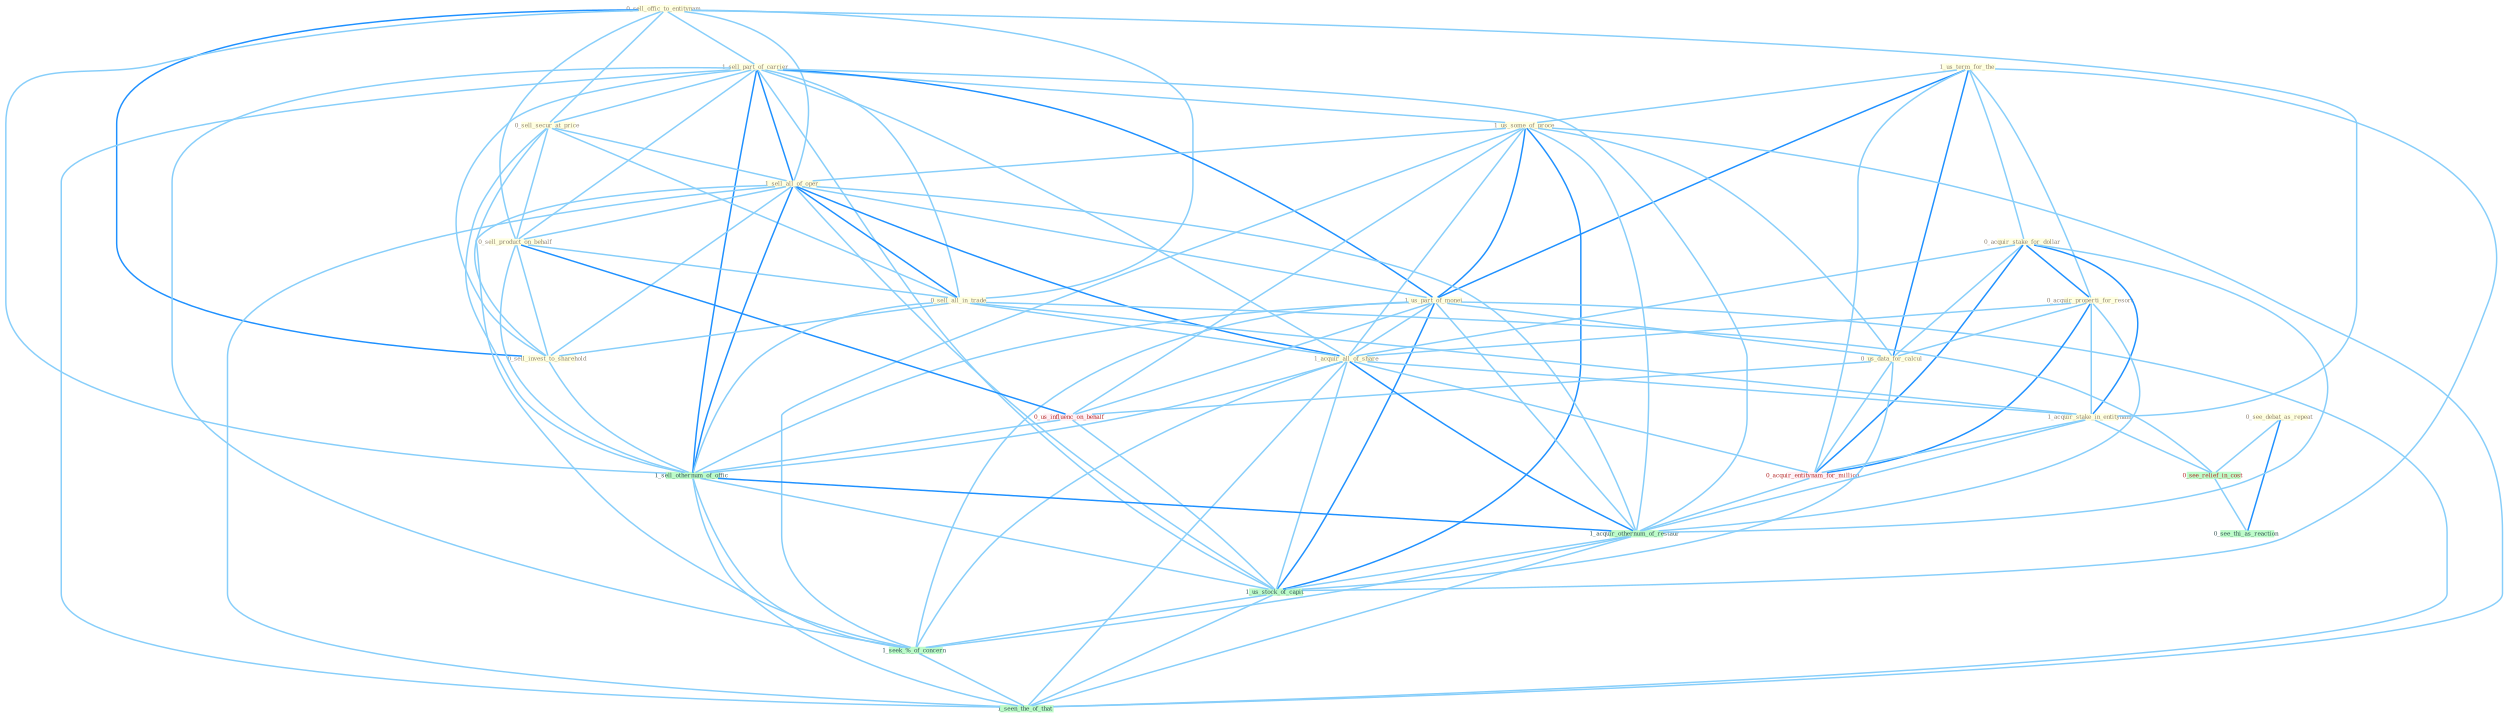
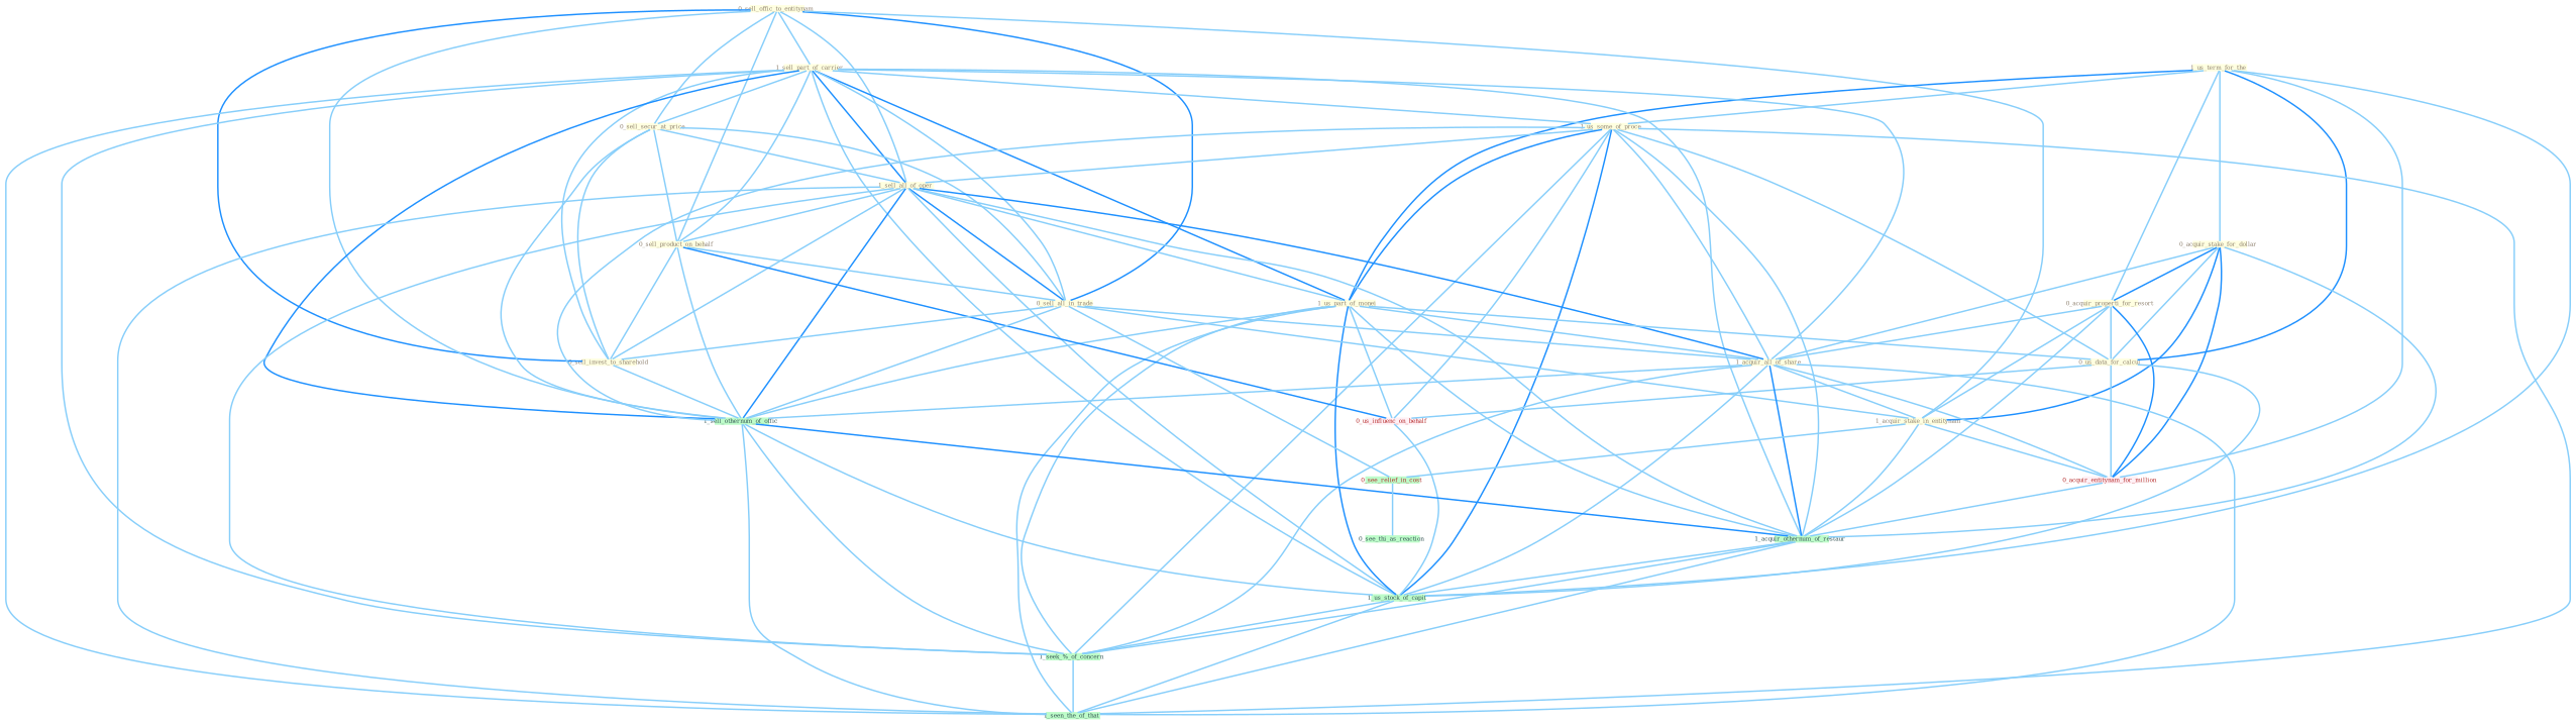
  graph {
    node [color="#ffffe0" fixedsize=true fontcolor="#8b7d6b" fontsize=4 shape=polygon style=filled]
    edge [color="#87cefa" w=1]
    "0_sell_offic_to_entitynam " [height=.06 width=.5]
-   "0_see_debat_as_repeat " [height=.06 width=.5]
    "1_us_term_for_the " [height=.06 width=.5]
    "1_sell_part_of_carrier " [height=.06 width=.5]
    "0_sell_secur_at_price " [height=.06 width=.5]
    "1_us_some_of_proce " [height=.06 width=.5]
    "1_sell_all_of_oper " [height=.06 width=.5]
    "1_us_part_of_monei " [height=.06 width=.5]
    "0_acquir_stake_for_dollar " [height=.06 width=.5]
    "0_acquir_properti_for_resort " [height=.06 width=.5]
    "0_sell_product_on_behalf " [height=.06 width=.5]
    "0_sell_all_in_trade " [height=.06 width=.5]
    "0_sell_invest_to_sharehold " [height=.06 width=.5]
    "0_us_data_for_calcul " [height=.06 width=.5]
    "1_acquir_all_of_share " [height=.06 width=.5]
    "1_acquir_stake_in_entitynam " [height=.06 width=.5]
    "0_acquir_entitynam_for_million " [color="#fff0f5" fontcolor="#b22222" height=.06 width=.5]
    "0_us_influenc_on_behalf " [color="#fff0f5" fontcolor="#b22222" height=.06 width=.5]
    "1_sell_othernum_of_offic " [color="#BDFCC9" fontcolor="#2f4f4f" height=.06 width=.5]
    "0_see_relief_in_cost " [color="#BDFCC9" fontcolor="#b22222" height=.06 width=.5]
    "0_see_thi_as_reaction " [color="#BDFCC9" fontcolor="#2f4f4f" height=.06 width=.5]
    "1_us_stock_of_capit " [color="#BDFCC9" fontcolor="#2f4f4f" height=.06 width=.5]
    "1_acquir_othernum_of_restaur " [color="#BDFCC9" fontcolor="#2f4f4f" height=.06 width=.5]
    "1_seek_%_of_concern " [color="#BDFCC9" fontcolor="#2f4f4f" height=.06 width=.5]
    "1_seen_the_of_that " [color="#BDFCC9" fontcolor="#2f4f4f" height=.06 width=.5]
    subgraph sub_1 {
      "0_sell_offic_to_entitynam "
-     "0_see_debat_as_repeat "
      "1_us_term_for_the "
      "1_sell_part_of_carrier "
      "0_sell_secur_at_price "
      "1_us_some_of_proce "
      "1_sell_all_of_oper "
      "1_us_part_of_monei "
      "0_acquir_stake_for_dollar "
      "0_acquir_properti_for_resort "
      "0_sell_product_on_behalf "
      "0_sell_all_in_trade "
      "0_sell_invest_to_sharehold "
      "0_us_data_for_calcul "
      "1_acquir_all_of_share "
      "1_acquir_stake_in_entitynam "
    }
    subgraph sub_2 {
      "0_acquir_entitynam_for_million "
      "0_us_influenc_on_behalf "
    }
    "0_sell_offic_to_entitynam " -- "1_sell_part_of_carrier "
    "0_sell_offic_to_entitynam " -- "0_sell_secur_at_price "
    "0_sell_offic_to_entitynam " -- "1_sell_all_of_oper "
    "0_sell_offic_to_entitynam " -- "0_sell_product_on_behalf "
-   "0_sell_offic_to_entitynam " -- "0_sell_all_in_trade "
+   "0_sell_offic_to_entitynam " -- "0_sell_all_in_trade " [color="#1e90ff"]
    "0_sell_offic_to_entitynam " -- "0_sell_invest_to_sharehold " [color="#1e90ff" w=2]
    "0_sell_offic_to_entitynam " -- "1_acquir_stake_in_entitynam "
    "0_sell_offic_to_entitynam " -- "1_sell_othernum_of_offic "
-   "0_see_debat_as_repeat " -- "0_see_relief_in_cost "
-   "0_see_debat_as_repeat " -- "0_see_thi_as_reaction " [color="#1e90ff" w=2]
    "1_us_term_for_the " -- "1_us_some_of_proce "
    "1_us_term_for_the " -- "1_us_part_of_monei " [color="#1e90ff"]
    "1_us_term_for_the " -- "0_acquir_stake_for_dollar "
    "1_us_term_for_the " -- "0_acquir_properti_for_resort "
    "1_us_term_for_the " -- "0_us_data_for_calcul " [color="#1e90ff" w=2]
    "1_us_term_for_the " -- "0_acquir_entitynam_for_million "
    "1_us_term_for_the " -- "1_us_stock_of_capit "
    "1_sell_part_of_carrier " -- "0_sell_secur_at_price "
    "1_sell_part_of_carrier " -- "1_us_some_of_proce "
    "1_sell_part_of_carrier " -- "1_sell_all_of_oper " [color="#1e90ff" w=2]
    "1_sell_part_of_carrier " -- "1_us_part_of_monei " [color="#1e90ff" w=2]
    "1_sell_part_of_carrier " -- "0_sell_product_on_behalf "
    "1_sell_part_of_carrier " -- "0_sell_all_in_trade "
    "1_sell_part_of_carrier " -- "0_sell_invest_to_sharehold "
    "1_sell_part_of_carrier " -- "1_acquir_all_of_share "
    "1_sell_part_of_carrier " -- "1_sell_othernum_of_offic " [color="#1e90ff" w=2]
    "1_sell_part_of_carrier " -- "1_us_stock_of_capit "
    "1_sell_part_of_carrier " -- "1_acquir_othernum_of_restaur "
    "1_sell_part_of_carrier " -- "1_seek_%_of_concern "
    "1_sell_part_of_carrier " -- "1_seen_the_of_that "
    "0_sell_secur_at_price " -- "1_sell_all_of_oper "
    "0_sell_secur_at_price " -- "0_sell_product_on_behalf "
    "0_sell_secur_at_price " -- "0_sell_all_in_trade "
    "0_sell_secur_at_price " -- "0_sell_invest_to_sharehold "
    "0_sell_secur_at_price " -- "1_sell_othernum_of_offic "
    "1_us_some_of_proce " -- "1_sell_all_of_oper "
    "1_us_some_of_proce " -- "1_us_part_of_monei " [color="#1e90ff" w=2]
    "1_us_some_of_proce " -- "0_us_data_for_calcul "
    "1_us_some_of_proce " -- "1_acquir_all_of_share "
    "1_us_some_of_proce " -- "0_us_influenc_on_behalf "
-   "0_us_influenc_on_behalf " -- "1_sell_othernum_of_offic "
+   "1_us_some_of_proce " -- "1_sell_othernum_of_offic "
    "1_us_some_of_proce " -- "1_us_stock_of_capit " [color="#1e90ff" w=2]
    "1_us_some_of_proce " -- "1_acquir_othernum_of_restaur "
    "1_us_some_of_proce " -- "1_seek_%_of_concern "
    "1_us_some_of_proce " -- "1_seen_the_of_that "
    "1_sell_all_of_oper " -- "1_us_part_of_monei "
    "1_sell_all_of_oper " -- "0_sell_product_on_behalf "
    "1_sell_all_of_oper " -- "0_sell_all_in_trade " [color="#1e90ff" w=2]
    "1_sell_all_of_oper " -- "0_sell_invest_to_sharehold "
    "1_sell_all_of_oper " -- "1_acquir_all_of_share " [color="#1e90ff" w=2]
    "1_sell_all_of_oper " -- "1_sell_othernum_of_offic " [color="#1e90ff" w=2]
    "1_sell_all_of_oper " -- "1_us_stock_of_capit "
    "1_sell_all_of_oper " -- "1_acquir_othernum_of_restaur "
    "1_sell_all_of_oper " -- "1_seek_%_of_concern "
    "1_sell_all_of_oper " -- "1_seen_the_of_that "
    "1_us_part_of_monei " -- "0_us_data_for_calcul "
    "1_us_part_of_monei " -- "1_acquir_all_of_share "
    "1_us_part_of_monei " -- "0_us_influenc_on_behalf "
    "1_us_part_of_monei " -- "1_sell_othernum_of_offic "
    "1_us_part_of_monei " -- "1_us_stock_of_capit " [color="#1e90ff" w=2]
    "1_us_part_of_monei " -- "1_acquir_othernum_of_restaur "
    "1_us_part_of_monei " -- "1_seek_%_of_concern "
    "1_us_part_of_monei " -- "1_seen_the_of_that "
    "0_acquir_stake_for_dollar " -- "0_acquir_properti_for_resort " [color="#1e90ff" w=2]
    "0_acquir_stake_for_dollar " -- "0_us_data_for_calcul "
    "0_acquir_stake_for_dollar " -- "1_acquir_all_of_share "
    "0_acquir_stake_for_dollar " -- "1_acquir_stake_in_entitynam " [color="#1e90ff" w=2]
    "0_acquir_stake_for_dollar " -- "0_acquir_entitynam_for_million " [color="#1e90ff" w=2]
    "0_acquir_stake_for_dollar " -- "1_acquir_othernum_of_restaur "
    "0_acquir_properti_for_resort " -- "0_us_data_for_calcul "
    "0_acquir_properti_for_resort " -- "1_acquir_all_of_share "
    "0_acquir_properti_for_resort " -- "1_acquir_stake_in_entitynam "
    "0_acquir_properti_for_resort " -- "0_acquir_entitynam_for_million " [color="#1e90ff" w=2]
    "0_acquir_properti_for_resort " -- "1_acquir_othernum_of_restaur "
    "0_sell_product_on_behalf " -- "0_sell_all_in_trade "
    "0_sell_product_on_behalf " -- "0_sell_invest_to_sharehold "
    "0_sell_product_on_behalf " -- "0_us_influenc_on_behalf " [color="#1e90ff" w=2]
    "0_sell_product_on_behalf " -- "1_sell_othernum_of_offic "
    "0_sell_all_in_trade " -- "0_sell_invest_to_sharehold "
    "0_sell_all_in_trade " -- "1_acquir_all_of_share "
    "0_sell_all_in_trade " -- "1_acquir_stake_in_entitynam "
    "0_sell_all_in_trade " -- "1_sell_othernum_of_offic "
    "0_sell_all_in_trade " -- "0_see_relief_in_cost "
    "0_sell_invest_to_sharehold " -- "1_sell_othernum_of_offic "
    "0_us_data_for_calcul " -- "0_acquir_entitynam_for_million "
    "0_us_data_for_calcul " -- "0_us_influenc_on_behalf "
    "0_us_data_for_calcul " -- "1_us_stock_of_capit "
    "1_acquir_all_of_share " -- "1_acquir_stake_in_entitynam "
    "1_acquir_all_of_share " -- "0_acquir_entitynam_for_million "
    "1_acquir_all_of_share " -- "1_sell_othernum_of_offic "
    "1_acquir_all_of_share " -- "1_us_stock_of_capit "
    "1_acquir_all_of_share " -- "1_acquir_othernum_of_restaur " [color="#1e90ff" w=2]
    "1_acquir_all_of_share " -- "1_seek_%_of_concern "
    "1_acquir_all_of_share " -- "1_seen_the_of_that "
    "1_acquir_stake_in_entitynam " -- "0_acquir_entitynam_for_million "
    "1_acquir_stake_in_entitynam " -- "0_see_relief_in_cost "
    "1_acquir_stake_in_entitynam " -- "1_acquir_othernum_of_restaur "
    "0_acquir_entitynam_for_million " -- "1_acquir_othernum_of_restaur "
    "0_us_influenc_on_behalf " -- "1_us_stock_of_capit "
    "1_sell_othernum_of_offic " -- "1_us_stock_of_capit "
    "1_sell_othernum_of_offic " -- "1_acquir_othernum_of_restaur " [color="#1e90ff" w=2]
    "1_sell_othernum_of_offic " -- "1_seek_%_of_concern "
    "1_sell_othernum_of_offic " -- "1_seen_the_of_that "
    "0_see_relief_in_cost " -- "0_see_thi_as_reaction "
    "1_us_stock_of_capit " -- "1_seek_%_of_concern "
    "1_us_stock_of_capit " -- "1_seen_the_of_that "
    "1_acquir_othernum_of_restaur " -- "1_us_stock_of_capit "
    "1_acquir_othernum_of_restaur " -- "1_seek_%_of_concern "
    "1_acquir_othernum_of_restaur " -- "1_seen_the_of_that "
    "1_seek_%_of_concern " -- "1_seen_the_of_that "
  }
